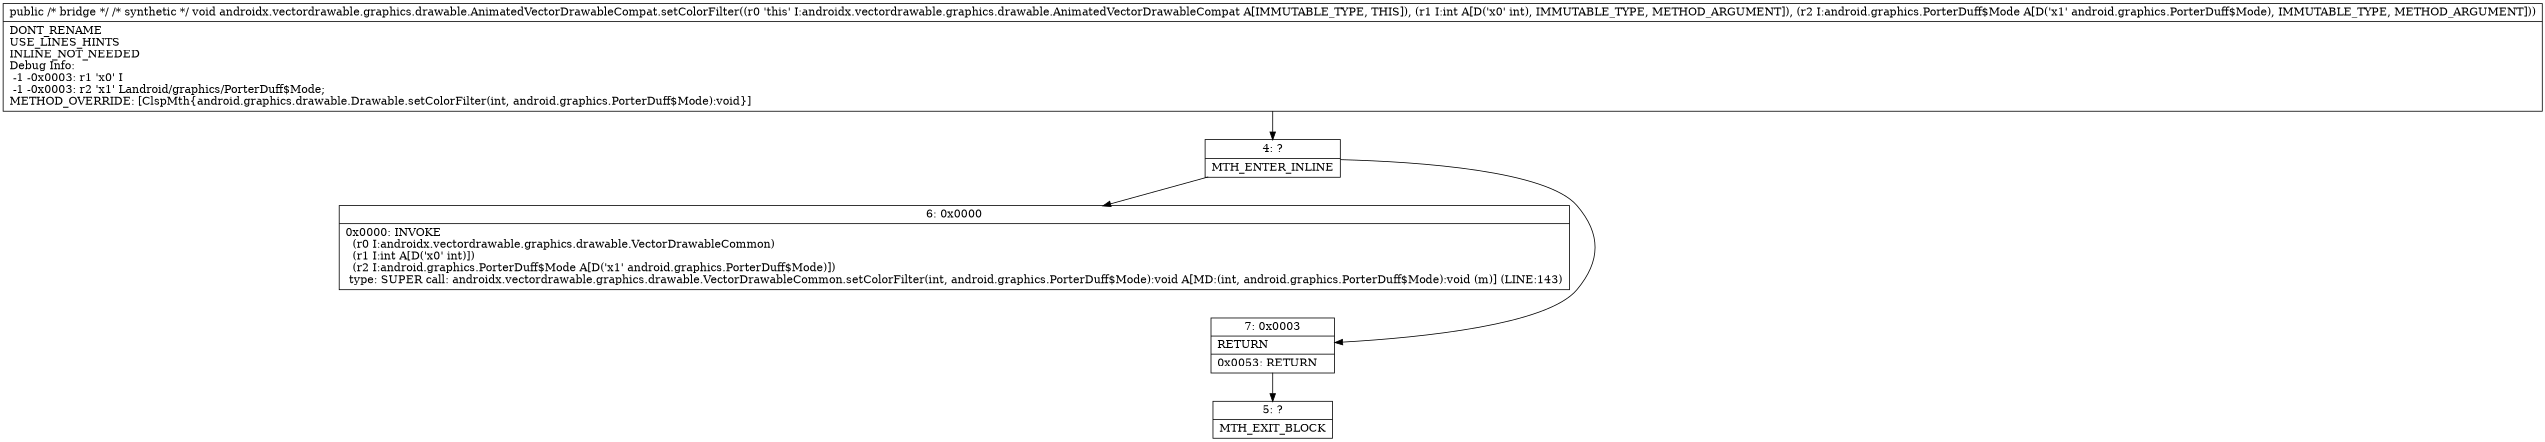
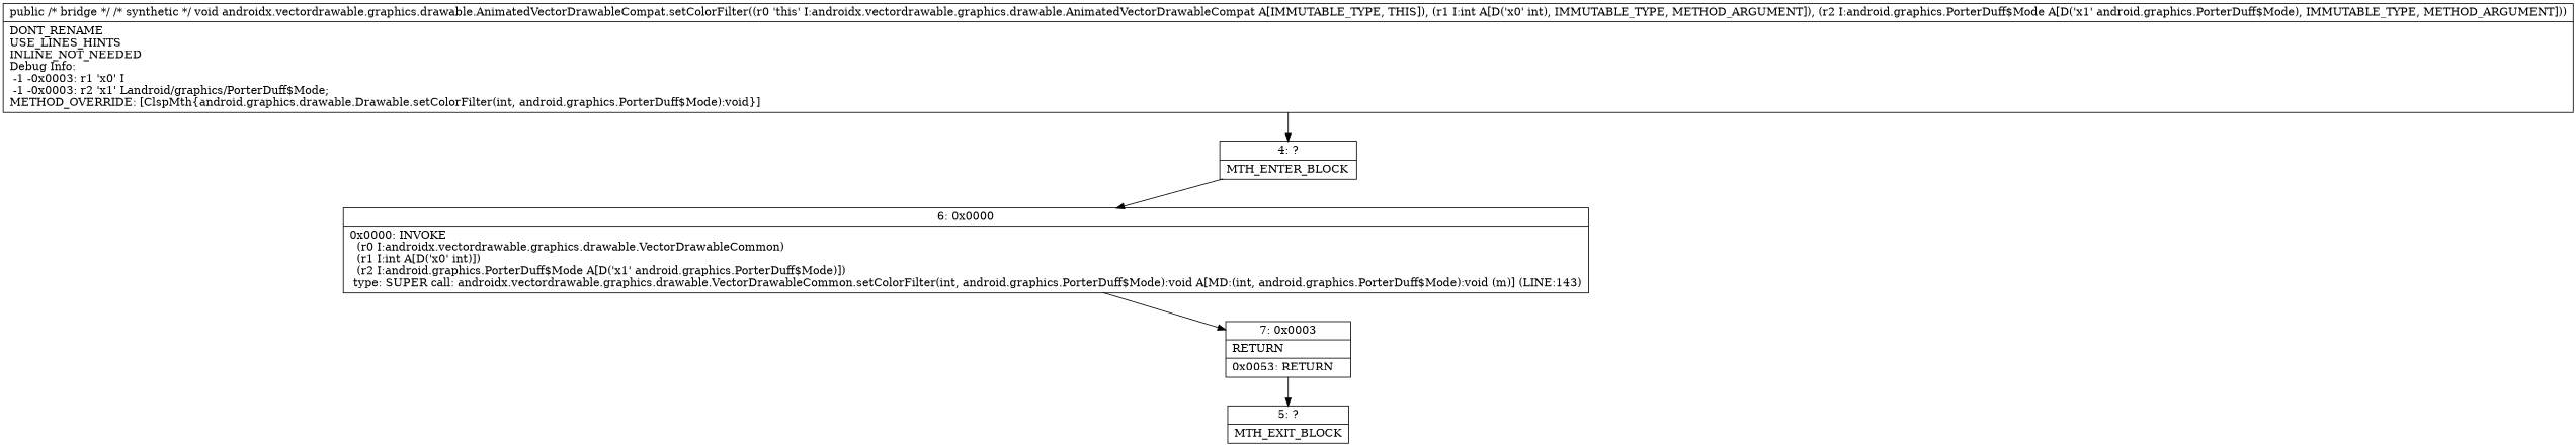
  digraph {
    node [shape=record]
-   n1 [label="{4\:\ ?|MTH_ENTER_INLINE\l}"]
+   n1 [label="{4\:\ ?|MTH_ENTER_BLOCK\l}"]
    n2 [label="{6\:\ 0x0000|0x0000: INVOKE  \l  (r0 I:androidx.vectordrawable.graphics.drawable.VectorDrawableCommon)\l  (r1 I:int A[D('x0' int)])\l  (r2 I:android.graphics.PorterDuff$Mode A[D('x1' android.graphics.PorterDuff$Mode)])\l type: SUPER call: androidx.vectordrawable.graphics.drawable.VectorDrawableCommon.setColorFilter(int, android.graphics.PorterDuff$Mode):void A[MD:(int, android.graphics.PorterDuff$Mode):void (m)] (LINE:143)\l}"]
    n3 [label="{7\:\ 0x0003|RETURN\l|0x0053: RETURN   \l}"]
    n4 [label="{5\:\ ?|MTH_EXIT_BLOCK\l}"]
    n5 [label="{public \/* bridge *\/ \/* synthetic *\/ void androidx.vectordrawable.graphics.drawable.AnimatedVectorDrawableCompat.setColorFilter((r0 'this' I:androidx.vectordrawable.graphics.drawable.AnimatedVectorDrawableCompat A[IMMUTABLE_TYPE, THIS]), (r1 I:int A[D('x0' int), IMMUTABLE_TYPE, METHOD_ARGUMENT]), (r2 I:android.graphics.PorterDuff$Mode A[D('x1' android.graphics.PorterDuff$Mode), IMMUTABLE_TYPE, METHOD_ARGUMENT]))  | DONT_RENAME\lUSE_LINES_HINTS\lINLINE_NOT_NEEDED\lDebug Info:\l  \-1 \-0x0003: r1 'x0' I\l  \-1 \-0x0003: r2 'x1' Landroid\/graphics\/PorterDuff$Mode;\lMETHOD_OVERRIDE: [ClspMth\{android.graphics.drawable.Drawable.setColorFilter(int, android.graphics.PorterDuff$Mode):void\}]\l}"]
    n1 -> n2
-   n1 -> n3
+   n2 -> n3
    n3 -> n4
    n5 -> n1
  }
